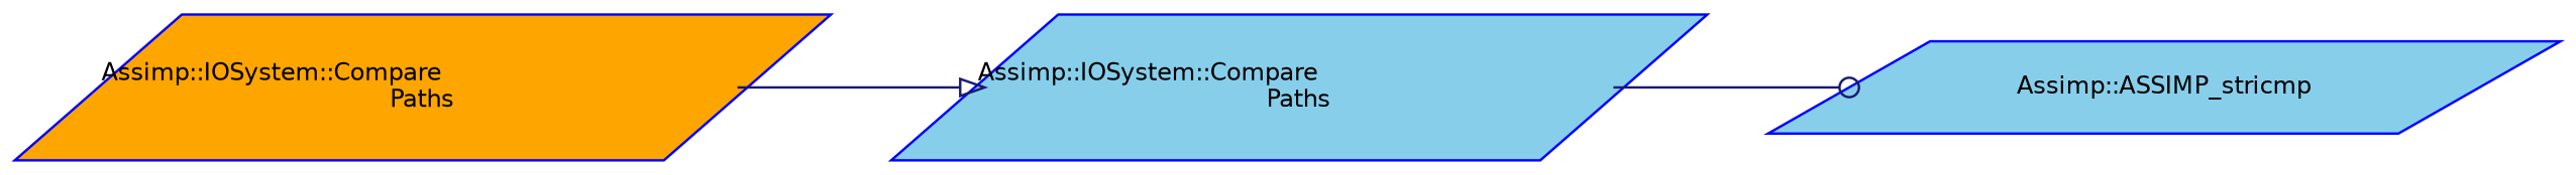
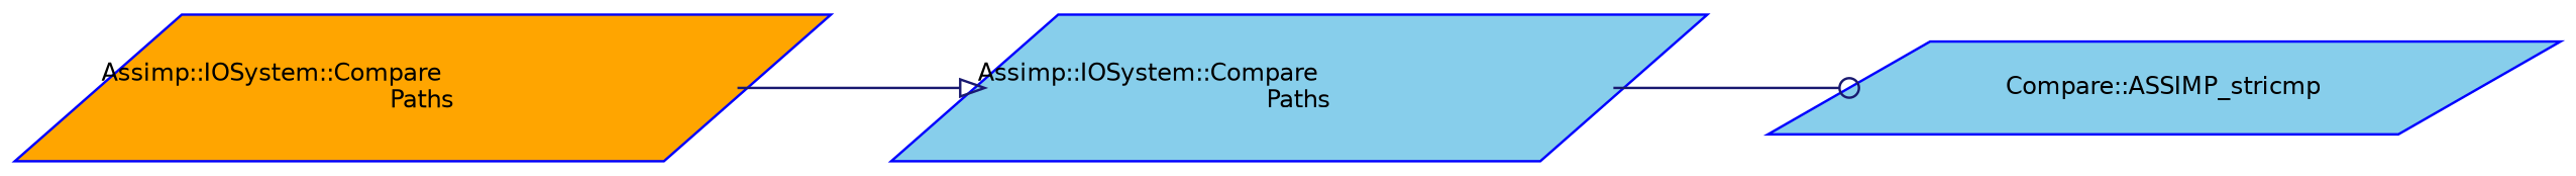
  digraph {
    rankdir=LR
    node [color=blue fillcolor=skyblue fontname=Helvetica fontsize=10 shape=parallelogram style=filled]
    edge [color=midnightblue fontname=Helvetica fontsize=10 labelfontname=Helvetica labelfontsize=10 style=solid]
    n1 [fillcolor=orange fontcolor=black height=0.2 label="Assimp::IOSystem::Compare\lPaths" width=0.4]
    n2 [height=0.2 label="Assimp::IOSystem::Compare\lPaths" width=0.4]
-   n3 [height=0.2 label="Assimp::ASSIMP_stricmp" width=0.4]
+   n3 [height=0.2 label="Compare::ASSIMP_stricmp" width=0.4]
    n1 -> n2 [arrowhead=onormal]
    n2 -> n3 [arrowhead=odot]
  }
